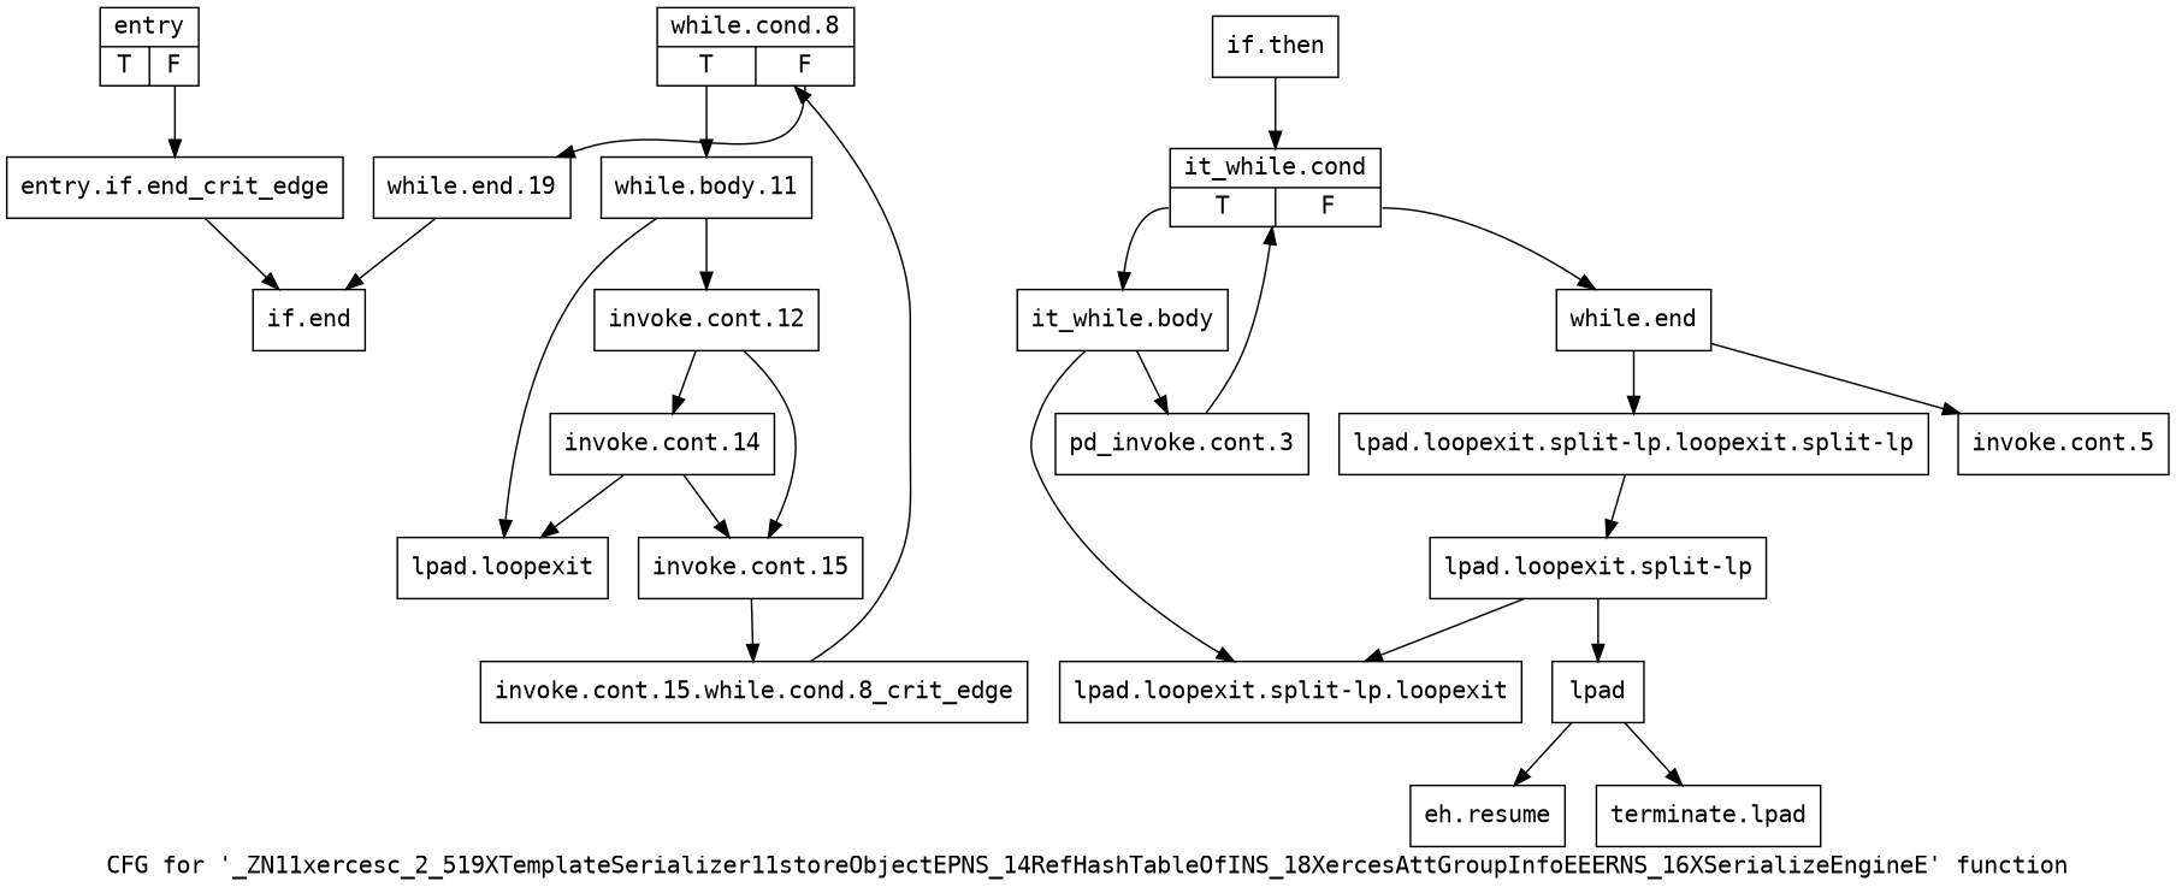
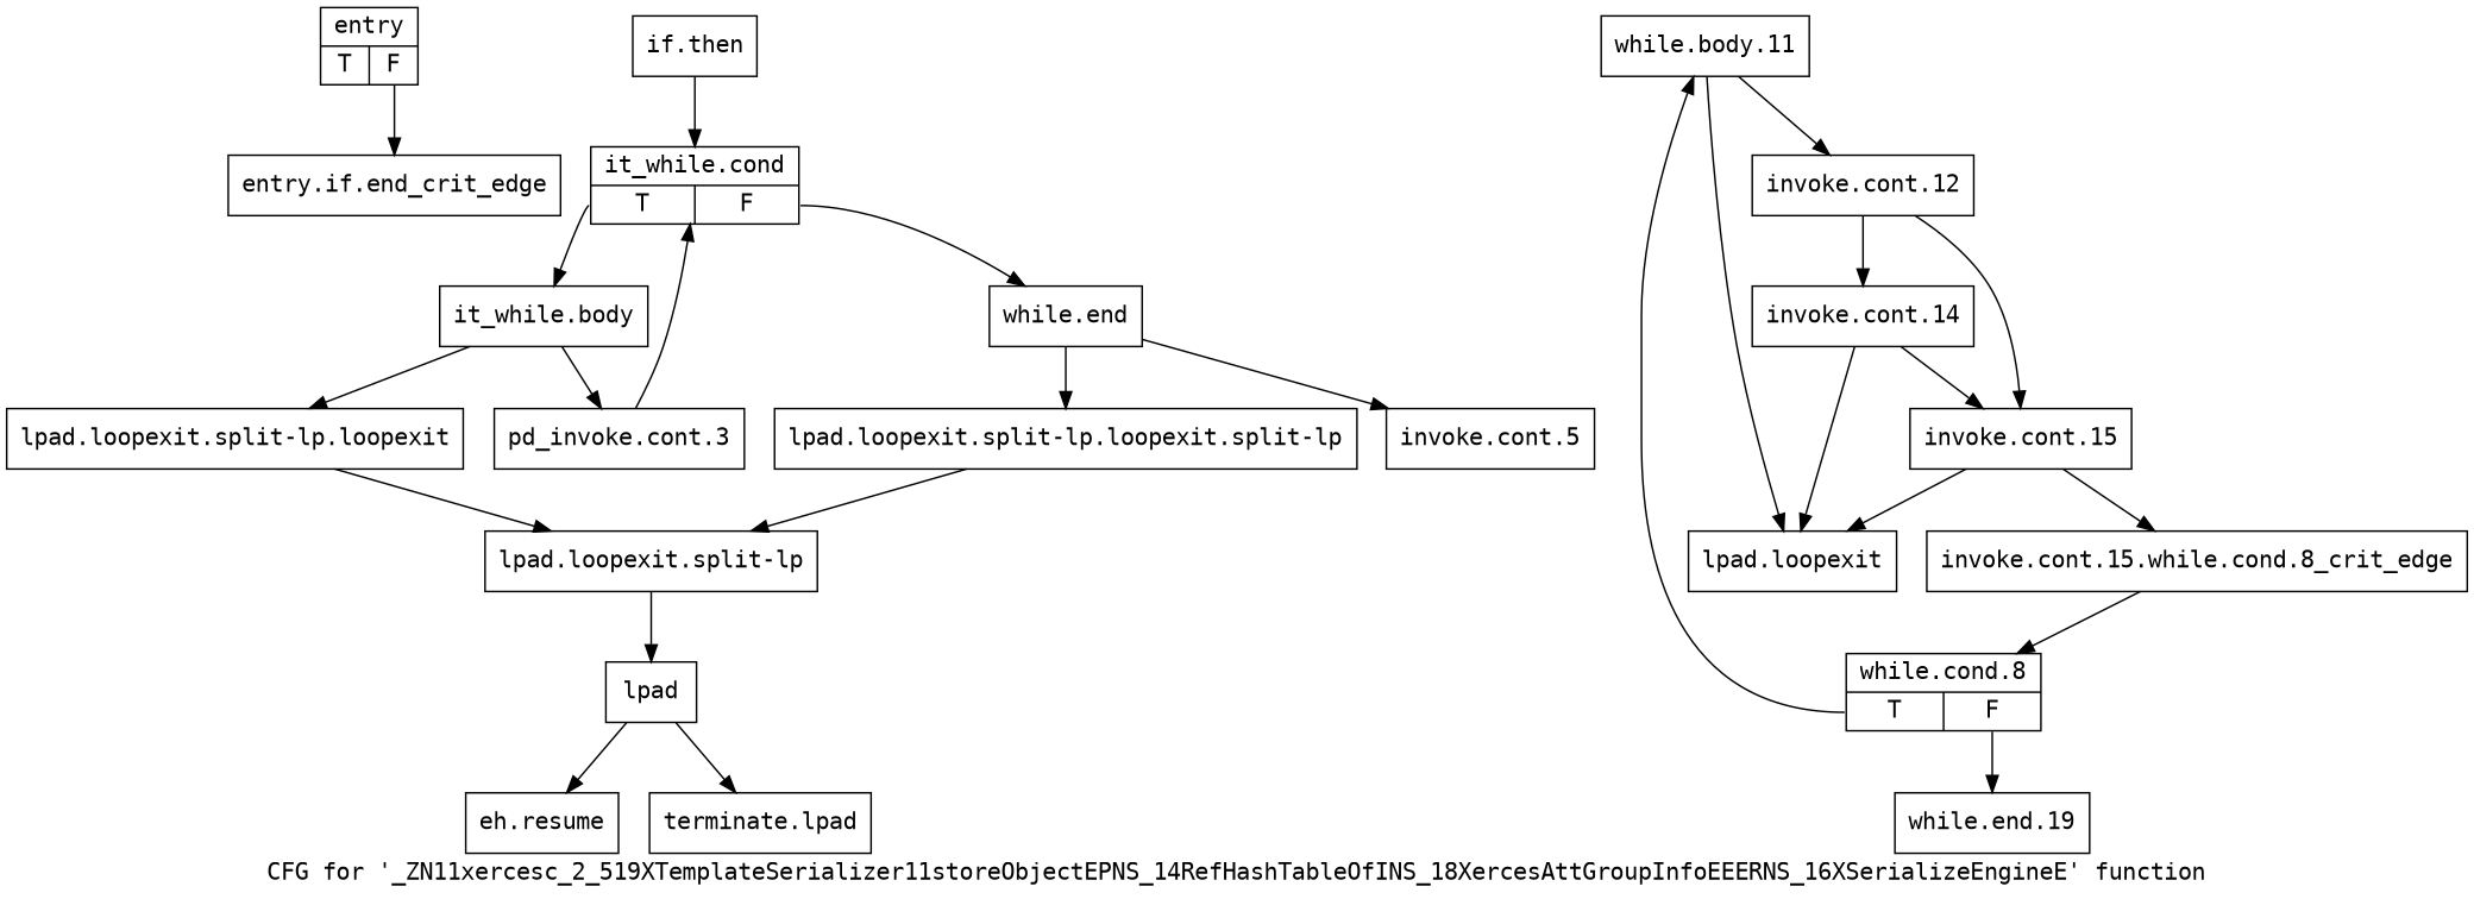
  digraph {
    fontname="DejaVu Sans Mono"
    label="CFG for '_ZN11xercesc_2_519XTemplateSerializer11storeObjectEPNS_14RefHashTableOfINS_18XercesAttGroupInfoEEERNS_16XSerializeEngineE' function"
    node [fontname="DejaVu Sans Mono" shape=record]
    edge [fontname="DejaVu Sans Mono"]
    n1 [label="{entry|{<s0>T|<s1>F}}"]
    n2 [label="{entry.if.end_crit_edge}"]
    n3 [label="{if.then}"]
    n4 [label="{it_while.cond|{<s0>T|<s1>F}}"]
-   n5 [label="{if.end}"]
    n6 [label="{it_while.body}"]
    n7 [label="{while.end}"]
    n8 [label="{pd_invoke.cont.3}"]
    n9 [label="{lpad.loopexit.split-lp.loopexit}"]
    n10 [label="{lpad.loopexit.split-lp.loopexit.split-lp}"]
    n11 [label="{invoke.cont.5}"]
    n12 [label="{lpad.loopexit.split-lp}"]
    n13 [label="{lpad}"]
    n14 [label="{lpad.loopexit}"]
    n15 [label="{eh.resume}"]
    n16 [label="{terminate.lpad}"]
    n17 [label="{while.cond.8|{<s0>T|<s1>F}}"]
    n18 [label="{while.body.11}"]
    n19 [label="{while.end.19}"]
    n20 [label="{invoke.cont.12}"]
    n21 [label="{invoke.cont.14}"]
    n22 [label="{invoke.cont.15}"]
    n23 [label="{invoke.cont.15.while.cond.8_crit_edge}"]
    n1 -> n2 [tailport=s1]
-   n2 -> n5
    n3 -> n4
    n4 -> n6 [tailport=s0]
    n4 -> n7 [tailport=s1]
    n6 -> n8
    n6 -> n9
    n7 -> n10
    n7 -> n11
    n8 -> n4
-   n12 -> n9
+   n9 -> n12
    n10 -> n12
    n12 -> n13
    n13 -> n15
    n13 -> n16
    n17 -> n18 [tailport=s0]
    n17 -> n19 [tailport=s1]
    n18 -> n14
    n18 -> n20
-   n19 -> n5
    n20 -> n21
    n20 -> n22
    n21 -> n14
    n21 -> n22
+   n22 -> n14
    n22 -> n23
    n23 -> n17
  }
